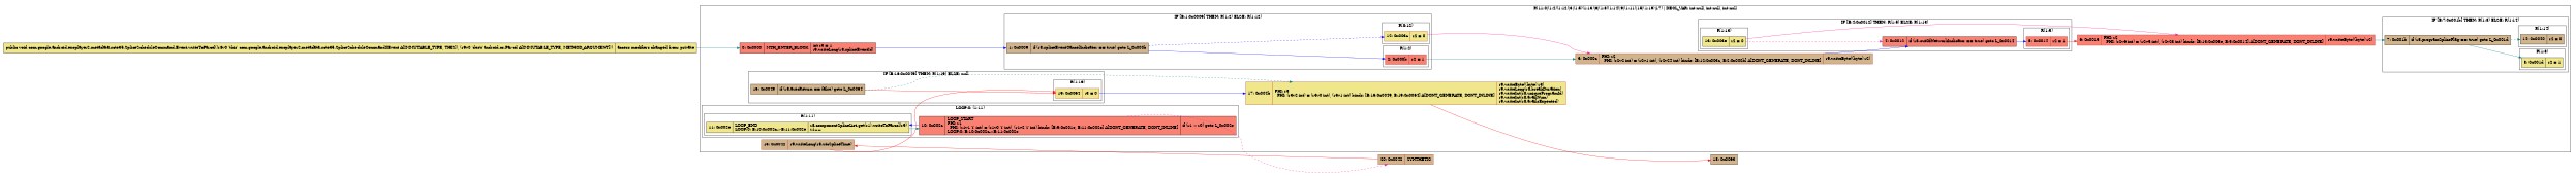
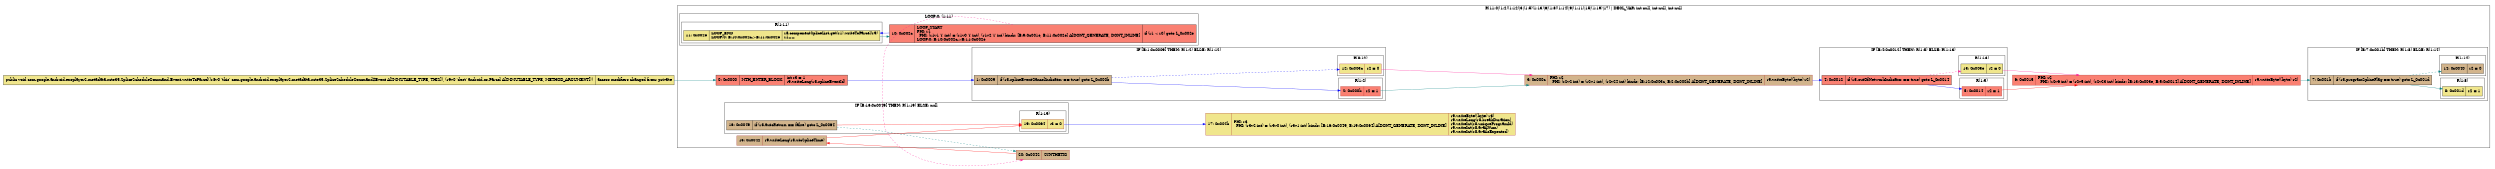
  digraph {
    rankdir=LR
    node [color=black fillcolor=tan shape=record style=filled]
    edge [color=teal]
    n1 [color=brown fillcolor=salmon label="{2\:\ 0x000b|r2 = 1\l}"]
    n2 [color=brown fillcolor=khaki label="{12\:\ 0x003c|r2 = 0\l}"]
    n3 [label="{1\:\ 0x0009|if (r8.spliceEventCancelIndicator == true) goto L_0x000b\l}"]
    n4 [color=brown fillcolor=salmon label="{5\:\ 0x0014|r2 = 1\l}"]
    n5 [fillcolor=khaki label="{13\:\ 0x003e|r2 = 0\l}"]
    n6 [fillcolor=salmon label="{4\:\ 0x0012|if (r8.outOfNetworkIndicator == true) goto L_0x0014\l}"]
    n7 [fillcolor=khaki label="{8\:\ 0x001d|r2 = 1\l}"]
    n8 [label="{14\:\ 0x0040|r2 = 0\l}"]
    n9 [label="{7\:\ 0x001b|if (r8.programSpliceFlag == true) goto L_0x001d\l}"]
    n10 [fillcolor=khaki label="{11\:\ 0x002e|LOOP_END\lLOOP:0: B:10:0x002c\-\>B:11:0x002e\l|r8.componentSpliceList.get(r1).writeToParcel(r9)\lr1++\l}"]
    n11 [fillcolor=salmon label="{10\:\ 0x002c|LOOP_START\lPHI: r1 \l  PHI: (r1v1 'i' int) = (r1v0 'i' int), (r1v2 'i' int) binds: [B:9:0x001e, B:11:0x002e] A[DONT_GENERATE, DONT_INLINE]\lLOOP:0: B:10:0x002c\-\>B:11:0x002e\l|if (r1 \< r0) goto L_0x002e\l}"]
    n12 [color=brown fillcolor=khaki label="{19\:\ 0x0064|r3 = 0\l}"]
    n13 [label="{16\:\ 0x0049|if (r8.autoReturn == false) goto L_0x0064\l}"]
    n14 [fillcolor=salmon label="{0\:\ 0x0000|MTH_ENTER_BLOCK\l|int r3 = 1\lr9.writeLong(r8.spliceEventId)\l}"]
    n15 [color=brown label="{3\:\ 0x000c|PHI: r2 \l  PHI: (r2v2 int) = (r2v1 int), (r2v24 int) binds: [B:12:0x003c, B:2:0x000b] A[DONT_GENERATE, DONT_INLINE]\l|r9.writeByte((byte) r2)\l}"]
    n16 [color=brown fillcolor=salmon label="{6\:\ 0x0015|PHI: r2 \l  PHI: (r2v6 int) = (r2v5 int), (r2v23 int) binds: [B:13:0x003e, B:5:0x0014] A[DONT_GENERATE, DONT_INLINE]\l|r9.writeByte((byte) r2)\l}"]
    n17 [color=brown label="{15\:\ 0x0042|r9.writeLong(r8.utcSpliceTime)\l}"]
    n18 [color=brown fillcolor=khaki label="{17\:\ 0x004b|PHI: r3 \l  PHI: (r3v2 int) = (r3v0 int), (r3v1 int) binds: [B:16:0x0049, B:19:0x0064] A[DONT_GENERATE, DONT_INLINE]\l|r9.writeByte((byte) r3)\lr9.writeLong(r8.breakDuration)\lr9.writeInt(r8.uniqueProgramId)\lr9.writeInt(r8.availNum)\lr9.writeInt(r8.availsExpected)\l}"]
    n19 [color=brown label="{20\:\ 0x0042|SYNTHETIC\l}"]
-   n20 [label="{18\:\ 0x0063}"]
    n21 [fillcolor=khaki label="{public void com.google.android.exoplayer2.metadata.scte35.SpliceScheduleCommand.Event.writeToParcel((r8v0 'this' com.google.android.exoplayer2.metadata.scte35.SpliceScheduleCommand$Event A[IMMUTABLE_TYPE, THIS]), (r9v0 'dest' android.os.Parcel A[IMMUTABLE_TYPE, METHOD_ARGUMENT]))  | access modifiers changed from: private\l}"]
    subgraph cluster_1 {
      label="R(11:0|(1:2)(1:12)|3|(1:5)(1:13)|6|(1:8)(1:14)|9|(1:11)|15|(1:19)|17) | DECL_VAR: int null, int null, int null\l"
      n14
      n15
      n16
      n17
      n18
      subgraph cluster_2 {
        label="IF [B:1:0x0009] THEN: R(1:2) ELSE: R(1:12)"
        n3
        subgraph cluster_3 {
          label="R(1:2)"
          n1
        }
        subgraph cluster_4 {
          label="R(8:12)"
          n2
        }
      }
      subgraph cluster_5 {
        label="IF [B:4:0x0012] THEN: R(1:5) ELSE: R(1:13)"
        n6
        subgraph cluster_6 {
          label="R(1:5)"
          n4
        }
        subgraph cluster_7 {
          label="R(1:13)"
          n5
        }
      }
      subgraph cluster_8 {
        label="IF [B:7:0x001b] THEN: R(1:8) ELSE: R(1:14)"
        n9
        subgraph cluster_9 {
          label="R(1:8)"
          n7
        }
        subgraph cluster_10 {
          label="R(1:14)"
          n8
        }
      }
      subgraph cluster_11 {
        label="LOOP:0: (1:11)"
        n11
        subgraph cluster_12 {
          label="R(1:11)"
          n10
        }
      }
      subgraph cluster_13 {
        label="IF [B:16:0x0049] THEN: R(1:19) ELSE: null"
        n13
        subgraph cluster_14 {
          label="R(1:19)"
          n12
        }
      }
    }
    n1 -> n15
    n2 -> n15 [color=deeppink]
    n3 -> n1 [color=blue]
    n3 -> n2 [color=blue style=dashed]
    n4 -> n16 [color=red]
    n5 -> n16 [color=deeppink]
    n6 -> n4 [color=blue]
-   n5 -> n6 [color=deeppink style=dashed]
+   n6 -> n5 [color=deeppink style=dashed]
    n9 -> n7
    n9 -> n8 [style=dashed]
    n10 -> n11
    n11 -> n10 [color=blue]
    n11 -> n19 [color=deeppink style=dashed]
    n12 -> n18 [color=blue]
    n13 -> n12 [color=red]
-   n13 -> n18 [style=dashed]
+   n13 -> n19 [style=dashed]
    n14 -> n3 [color=blue]
    n15 -> n6 [color=blue]
    n16 -> n9
    n17 -> n12 [color=red]
-   n18 -> n20 [color=red]
    n19 -> n17 [color=red]
    n21 -> n14
  }
